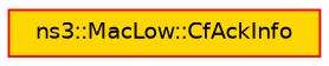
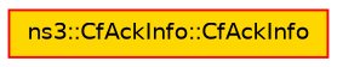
  digraph {
    rankdir=LR
    fontname="DejaVu Sans"
-   n1 [color=red fillcolor=gold fontname="DejaVu Sans" fontsize=10 height=0.2 label="ns3::MacLow::CfAckInfo" shape=record style=filled width=0.4]
+   n1 [color=red fillcolor=gold fontname="DejaVu Sans" fontsize=10 height=0.2 label="ns3::CfAckInfo::CfAckInfo" shape=record style=filled width=0.4]
  }
